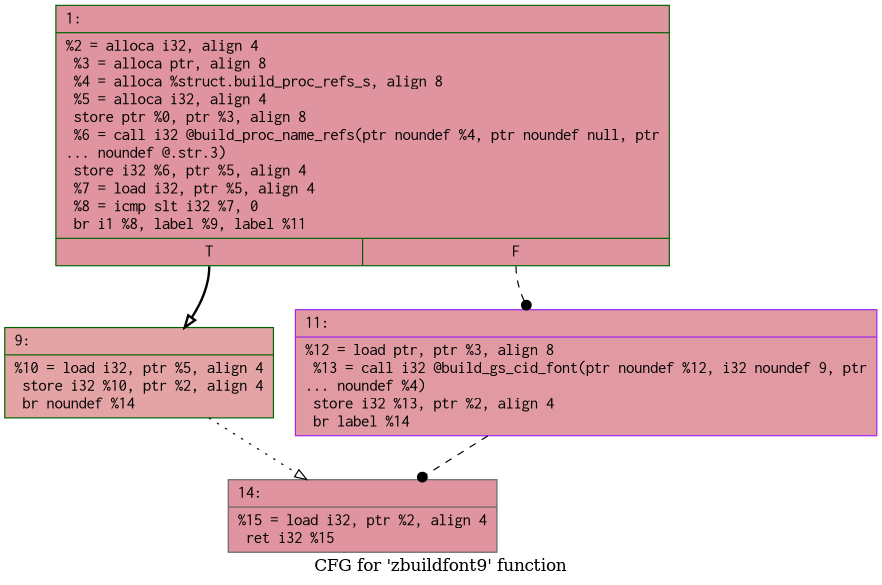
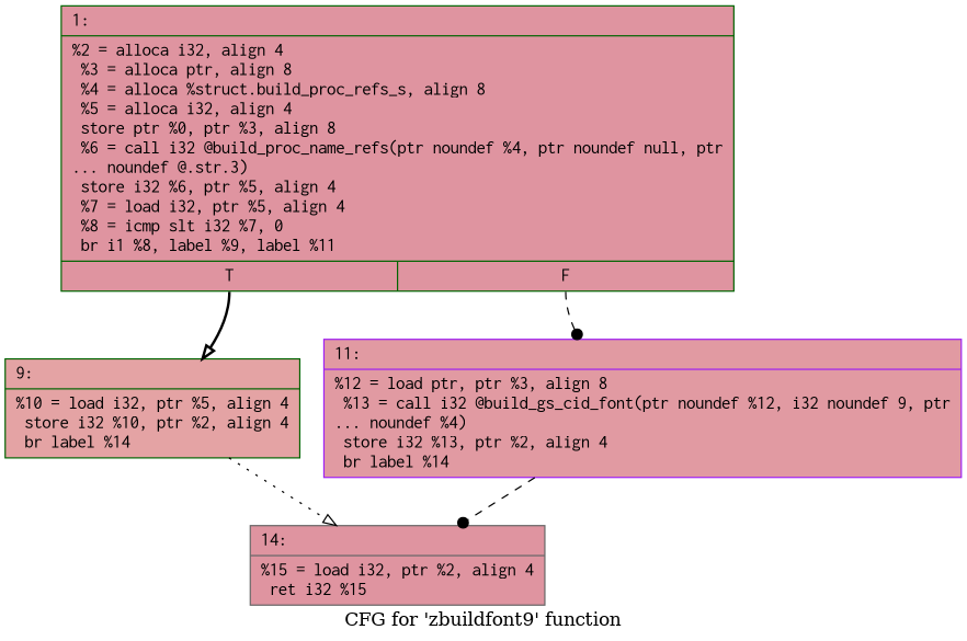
  digraph {
    label="CFG for 'zbuildfont9' function"
    node [color=darkgreen fillcolor="#b70d2870" fontname=Courier shape=record style=filled]
    edge [style=dashed arrowhead=onormal]
    n1 [label="{1:\l|  %2 = alloca i32, align 4\l  %3 = alloca ptr, align 8\l  %4 = alloca %struct.build_proc_refs_s, align 8\l  %5 = alloca i32, align 4\l  store ptr %0, ptr %3, align 8\l  %6 = call i32 @build_proc_name_refs(ptr noundef %4, ptr noundef null, ptr\l... noundef @.str.3)\l  store i32 %6, ptr %5, align 4\l  %7 = load i32, ptr %5, align 4\l  %8 = icmp slt i32 %7, 0\l  br i1 %8, label %9, label %11\l|{<s0>T|<s1>F}}"]
-   n2 [fillcolor="#c32e3170" label="{9:\l|  %10 = load i32, ptr %5, align 4\l  store i32 %10, ptr %2, align 4\l  br noundef %14\l}"]
+   n2 [fillcolor="#c32e3170" label="{9:\l|  %10 = load i32, ptr %5, align 4\l  store i32 %10, ptr %2, align 4\l  br label %14\l}"]
    n3 [color=purple fillcolor="#bb1b2c70" label="{11:\l|  %12 = load ptr, ptr %3, align 8\l  %13 = call i32 @build_gs_cid_font(ptr noundef %12, i32 noundef 9, ptr\l... noundef %4)\l  store i32 %13, ptr %2, align 4\l  br label %14\l}"]
    n4 [color=gray40 label="{14:\l|  %15 = load i32, ptr %2, align 4\l  ret i32 %15\l}"]
    n1 -> n2 [tailport=s0 style=bold]
    n1 -> n3 [tailport=s1 arrowhead=dot]
    n2 -> n4 [style=dotted]
    n3 -> n4 [arrowhead=dot]
  }
